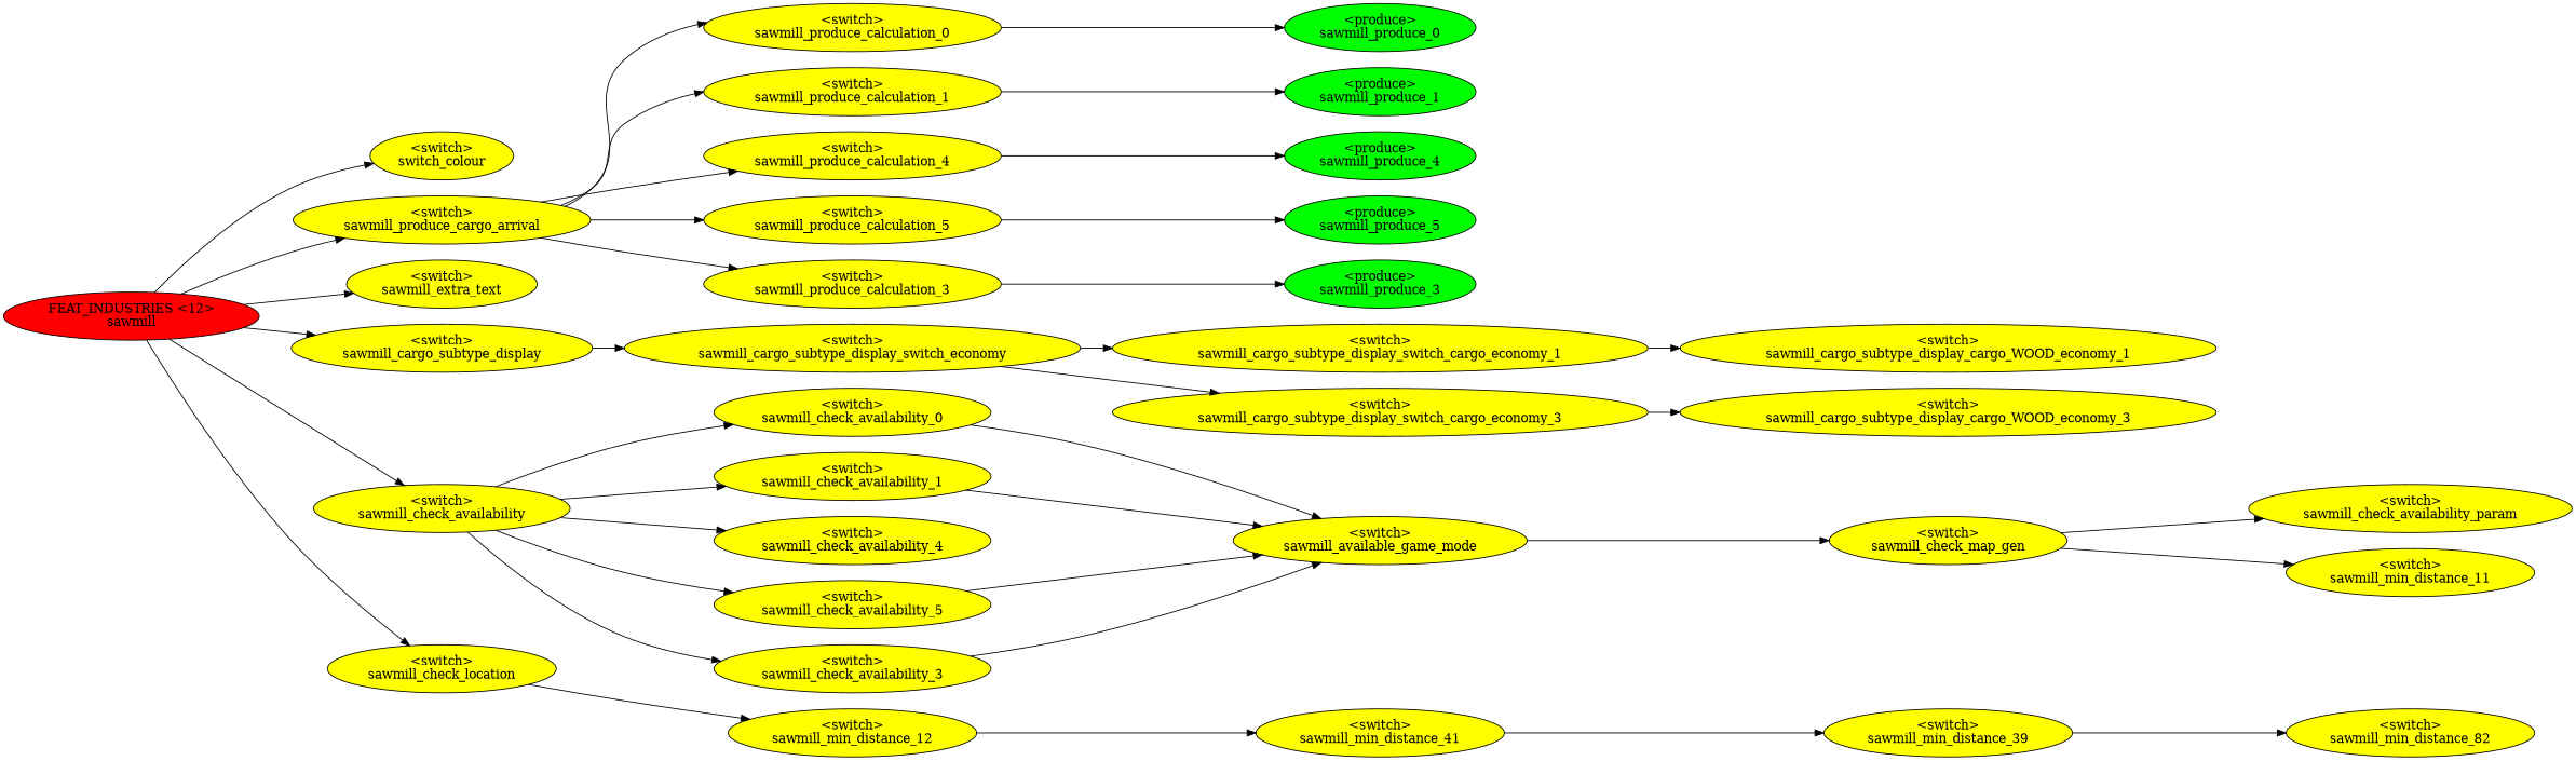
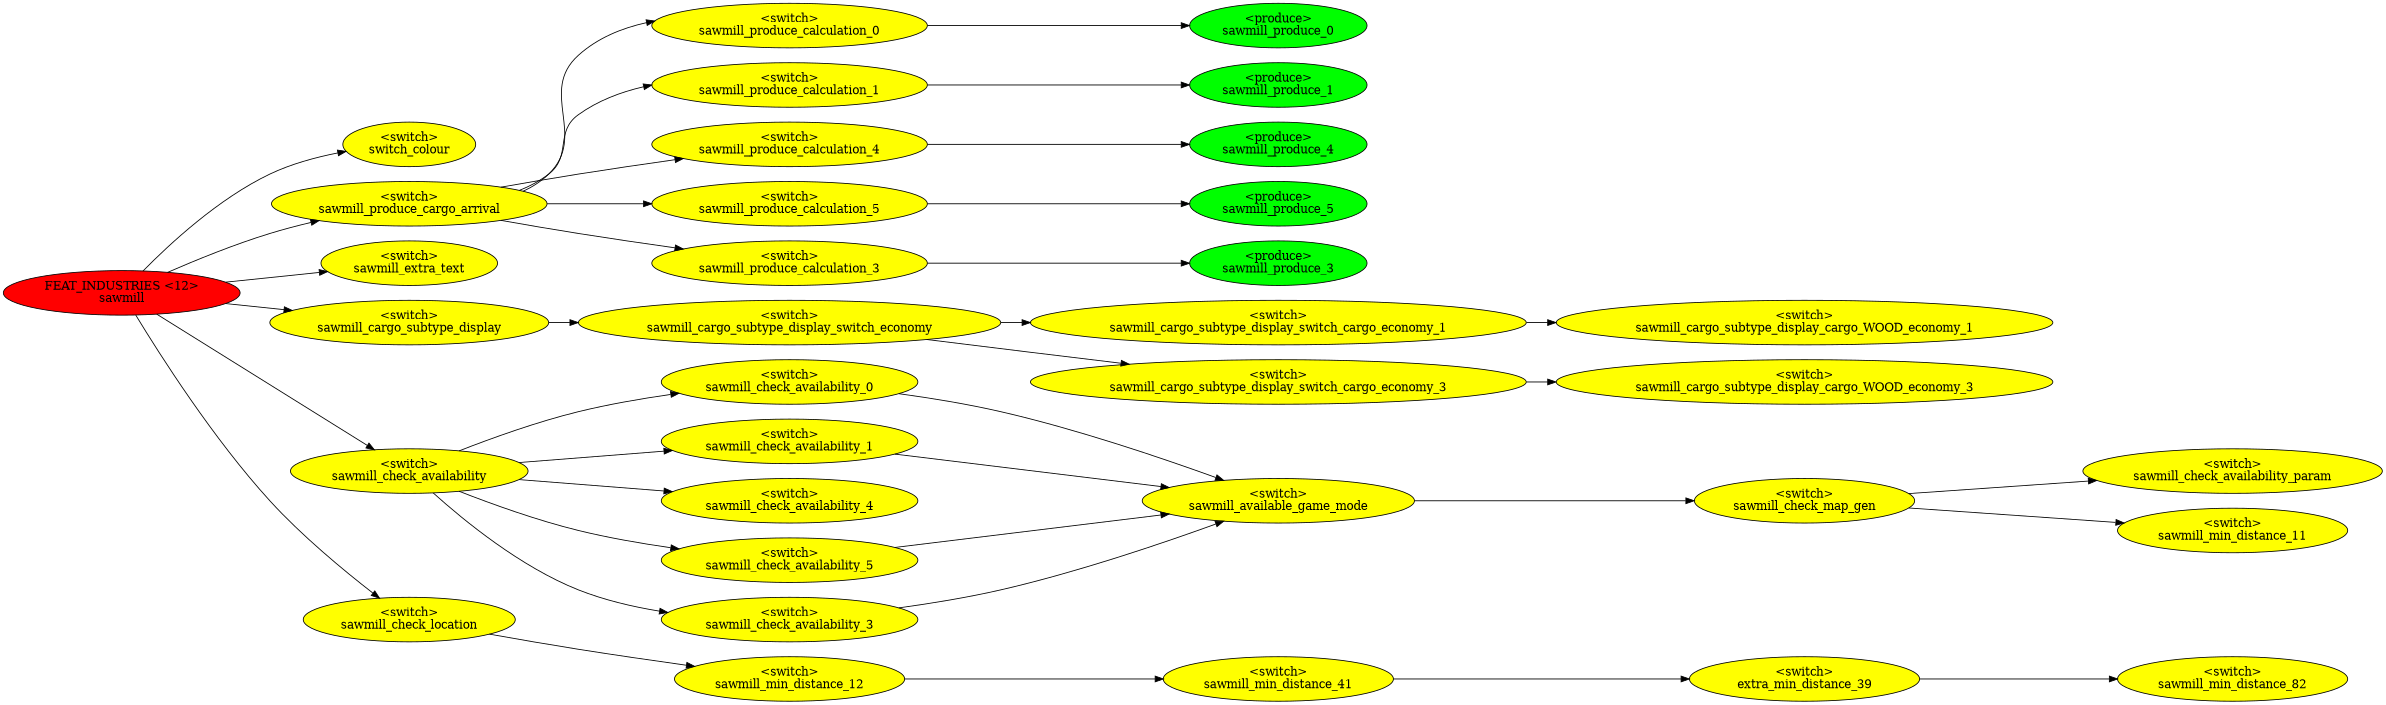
  digraph {
    rankdir=LR
    node [fillcolor=yellow style=filled]
    n1 [label="<switch>\nswitch_colour"]
    n2 [fillcolor=green label="<produce>\nsawmill_produce_0"]
    n3 [label="<switch>\nsawmill_produce_calculation_0"]
    n4 [fillcolor=green label="<produce>\nsawmill_produce_1"]
    n5 [label="<switch>\nsawmill_produce_calculation_1"]
    n6 [fillcolor=green label="<produce>\nsawmill_produce_4"]
    n7 [label="<switch>\nsawmill_produce_calculation_4"]
    n8 [fillcolor=green label="<produce>\nsawmill_produce_5"]
    n9 [label="<switch>\nsawmill_produce_calculation_5"]
    n10 [fillcolor=green label="<produce>\nsawmill_produce_3"]
    n11 [label="<switch>\nsawmill_produce_calculation_3"]
    n12 [label="<switch>\nsawmill_produce_cargo_arrival"]
    n13 [label="<switch>\nsawmill_extra_text"]
    n14 [label="<switch>\nsawmill_cargo_subtype_display_cargo_WOOD_economy_1"]
    n15 [label="<switch>\nsawmill_cargo_subtype_display_switch_cargo_economy_1"]
    n16 [label="<switch>\nsawmill_cargo_subtype_display_cargo_WOOD_economy_3"]
    n17 [label="<switch>\nsawmill_cargo_subtype_display_switch_cargo_economy_3"]
    n18 [label="<switch>\nsawmill_cargo_subtype_display_switch_economy"]
    n19 [label="<switch>\nsawmill_cargo_subtype_display"]
    n20 [label="<switch>\nsawmill_check_availability_param"]
    n21 [label="<switch>\nsawmill_check_map_gen"]
    n22 [label="<switch>\nsawmill_min_distance_11"]
    n23 [label="<switch>\nsawmill_available_game_mode"]
    n24 [label="<switch>\nsawmill_check_availability_0"]
    n25 [label="<switch>\nsawmill_check_availability_1"]
    n26 [label="<switch>\nsawmill_check_availability_4"]
    n27 [label="<switch>\nsawmill_check_availability_5"]
    n28 [label="<switch>\nsawmill_check_availability_3"]
    n29 [label="<switch>\nsawmill_check_availability"]
    n30 [label="<switch>\nsawmill_min_distance_82"]
-   n31 [label="<switch>\nsawmill_min_distance_39"]
+   n31 [label="<switch>\nextra_min_distance_39"]
    n32 [label="<switch>\nsawmill_min_distance_41"]
    n33 [label="<switch>\nsawmill_min_distance_12"]
    n34 [label="<switch>\nsawmill_check_location"]
    n35 [fillcolor=red label="FEAT_INDUSTRIES <12>\nsawmill"]
    n3 -> n2
    n5 -> n4
    n7 -> n6
    n9 -> n8
    n11 -> n10
    n12 -> n3
    n12 -> n5
    n12 -> n7
    n12 -> n9
    n12 -> n11
    n15 -> n14
    n17 -> n16
    n18 -> n15
    n18 -> n17
    n19 -> n18
    n21 -> n20
    n21 -> n22
    n23 -> n21
    n24 -> n23
    n25 -> n23
    n27 -> n23
    n28 -> n23
    n29 -> n24
    n29 -> n25
    n29 -> n26
    n29 -> n27
    n29 -> n28
    n31 -> n30
    n32 -> n31
    n33 -> n32
    n34 -> n33
    n35 -> n1
    n35 -> n12
    n35 -> n13
    n35 -> n19
    n35 -> n29
    n35 -> n34
  }
